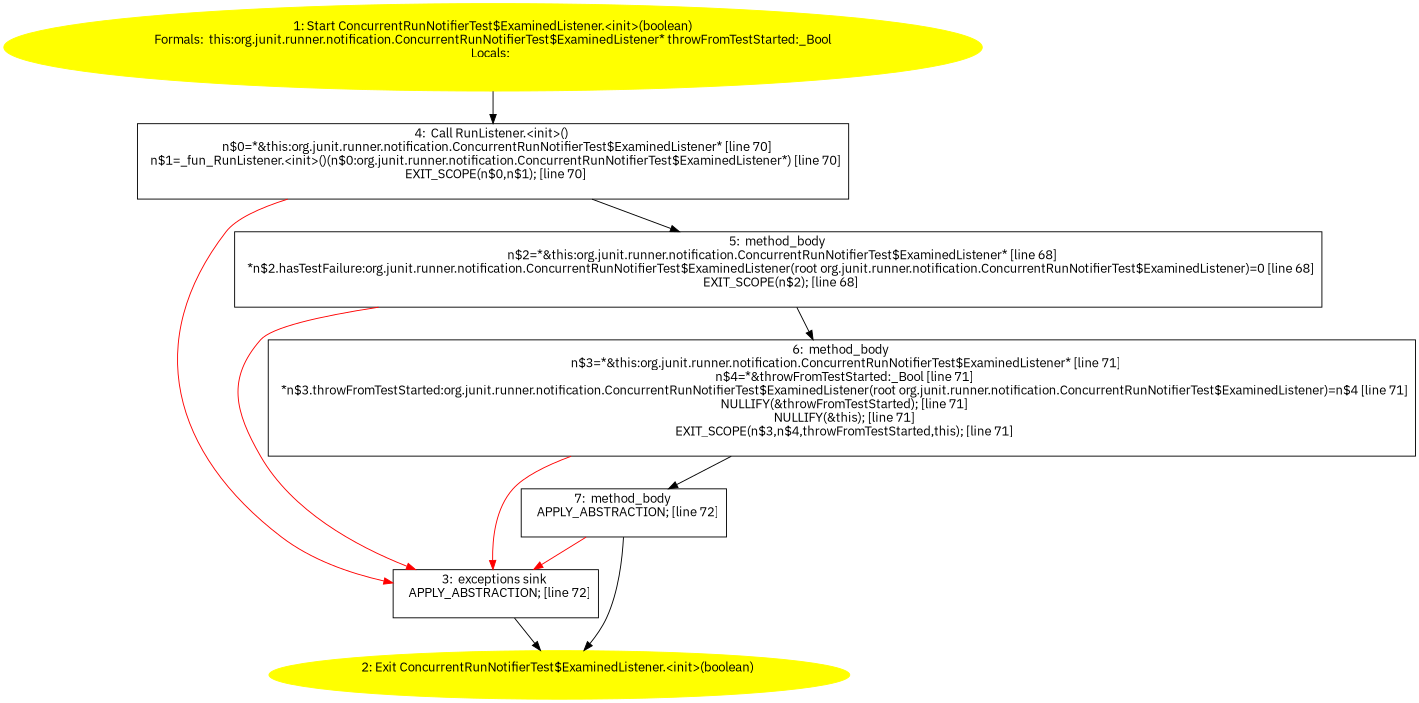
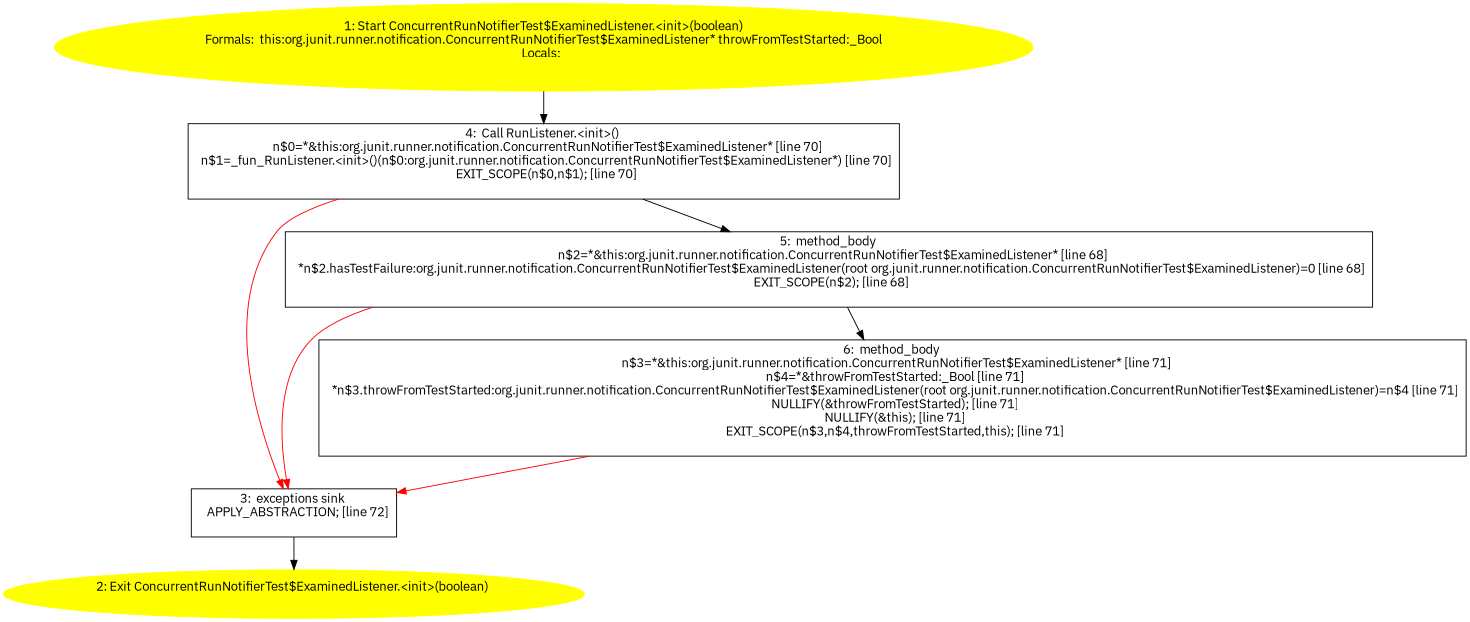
  digraph {
    fontname="IBM Plex Sans"
    node [fontname="IBM Plex Sans" shape=box]
    edge [fontname="IBM Plex Sans"]
    n1 [color=yellow label="1: Start ConcurrentRunNotifierTest$ExaminedListener.<init>(boolean)\nFormals:  this:org.junit.runner.notification.ConcurrentRunNotifierTest$ExaminedListener* throwFromTestStarted:_Bool\nLocals:  \n  " style=filled shape=""]
    n2 [label="4:  Call RunListener.<init>() \n   n$0=*&this:org.junit.runner.notification.ConcurrentRunNotifierTest$ExaminedListener* [line 70]\n  n$1=_fun_RunListener.<init>()(n$0:org.junit.runner.notification.ConcurrentRunNotifierTest$ExaminedListener*) [line 70]\n  EXIT_SCOPE(n$0,n$1); [line 70]\n "]
    n3 [label="3:  exceptions sink \n   APPLY_ABSTRACTION; [line 72]\n "]
    n4 [label="5:  method_body \n   n$2=*&this:org.junit.runner.notification.ConcurrentRunNotifierTest$ExaminedListener* [line 68]\n  *n$2.hasTestFailure:org.junit.runner.notification.ConcurrentRunNotifierTest$ExaminedListener(root org.junit.runner.notification.ConcurrentRunNotifierTest$ExaminedListener)=0 [line 68]\n  EXIT_SCOPE(n$2); [line 68]\n "]
    n5 [color=yellow label="2: Exit ConcurrentRunNotifierTest$ExaminedListener.<init>(boolean) \n  " style=filled shape=""]
    n6 [label="6:  method_body \n   n$3=*&this:org.junit.runner.notification.ConcurrentRunNotifierTest$ExaminedListener* [line 71]\n  n$4=*&throwFromTestStarted:_Bool [line 71]\n  *n$3.throwFromTestStarted:org.junit.runner.notification.ConcurrentRunNotifierTest$ExaminedListener(root org.junit.runner.notification.ConcurrentRunNotifierTest$ExaminedListener)=n$4 [line 71]\n  NULLIFY(&throwFromTestStarted); [line 71]\n  NULLIFY(&this); [line 71]\n  EXIT_SCOPE(n$3,n$4,throwFromTestStarted,this); [line 71]\n "]
-   n7 [label="7:  method_body \n   APPLY_ABSTRACTION; [line 72]\n "]
    n1 -> n2
    n2 -> n3 [color=red]
    n2 -> n4
    n3 -> n5
    n4 -> n3 [color=red]
    n4 -> n6
    n6 -> n3 [color=red]
-   n6 -> n7
-   n7 -> n3 [color=red]
-   n7 -> n5
  }
